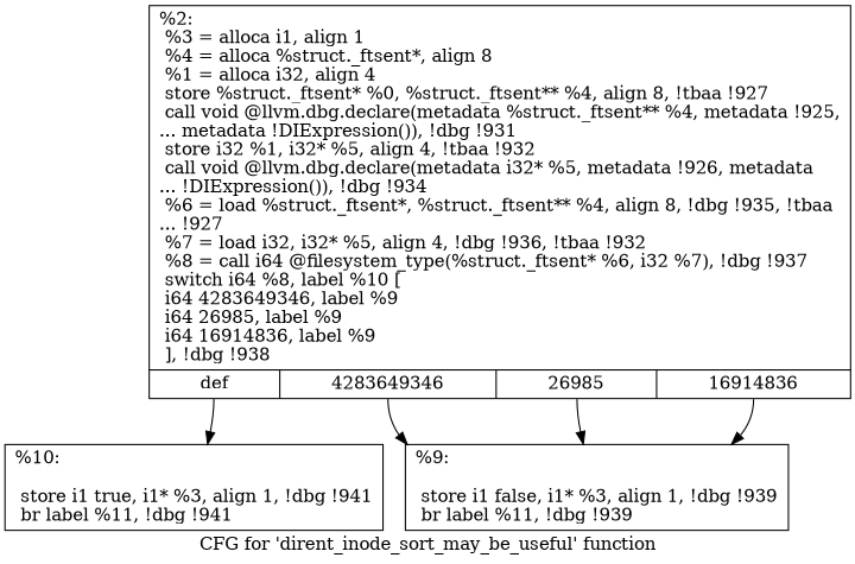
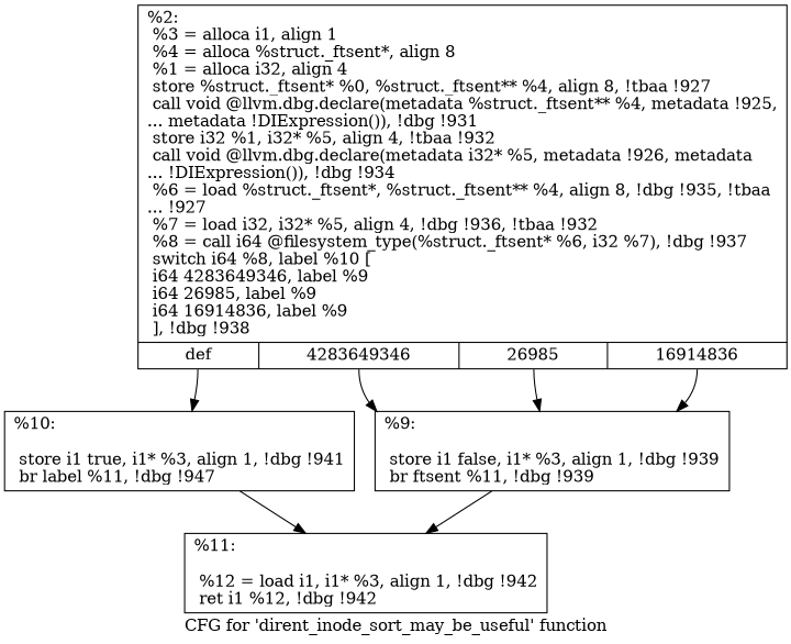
  digraph {
    label="CFG for 'dirent_inode_sort_may_be_useful' function"
    node [shape=record]
    n1 [label="{%2:\l  %3 = alloca i1, align 1\l  %4 = alloca %struct._ftsent*, align 8\l  %1 = alloca i32, align 4\l  store %struct._ftsent* %0, %struct._ftsent** %4, align 8, !tbaa !927\l  call void @llvm.dbg.declare(metadata %struct._ftsent** %4, metadata !925,\l... metadata !DIExpression()), !dbg !931\l  store i32 %1, i32* %5, align 4, !tbaa !932\l  call void @llvm.dbg.declare(metadata i32* %5, metadata !926, metadata\l... !DIExpression()), !dbg !934\l  %6 = load %struct._ftsent*, %struct._ftsent** %4, align 8, !dbg !935, !tbaa\l... !927\l  %7 = load i32, i32* %5, align 4, !dbg !936, !tbaa !932\l  %8 = call i64 @filesystem_type(%struct._ftsent* %6, i32 %7), !dbg !937\l  switch i64 %8, label %10 [\l    i64 4283649346, label %9\l    i64 26985, label %9\l    i64 16914836, label %9\l  ], !dbg !938\l|{<s0>def|<s1>4283649346|<s2>26985|<s3>16914836}}"]
-   n2 [label="{%10:\l\l  store i1 true, i1* %3, align 1, !dbg !941\l  br label %11, !dbg !941\l}"]
-   n3 [label="{%9:\l\l  store i1 false, i1* %3, align 1, !dbg !939\l  br label %11, !dbg !939\l}"]
+   n2 [label="{%10:\l\l  store i1 true, i1* %3, align 1, !dbg !941\l  br label %11, !dbg !947\l}"]
+   n3 [label="{%9:\l\l  store i1 false, i1* %3, align 1, !dbg !939\l  br ftsent %11, !dbg !939\l}"]
+   n4 [label="{%11:\l\l  %12 = load i1, i1* %3, align 1, !dbg !942\l  ret i1 %12, !dbg !942\l}"]
    n1 -> n2 [tailport=s0]
    n1 -> n3 [tailport=s1]
    n1 -> n3 [tailport=s2]
    n1 -> n3 [tailport=s3]
+   n2 -> n4
+   n3 -> n4
  }
